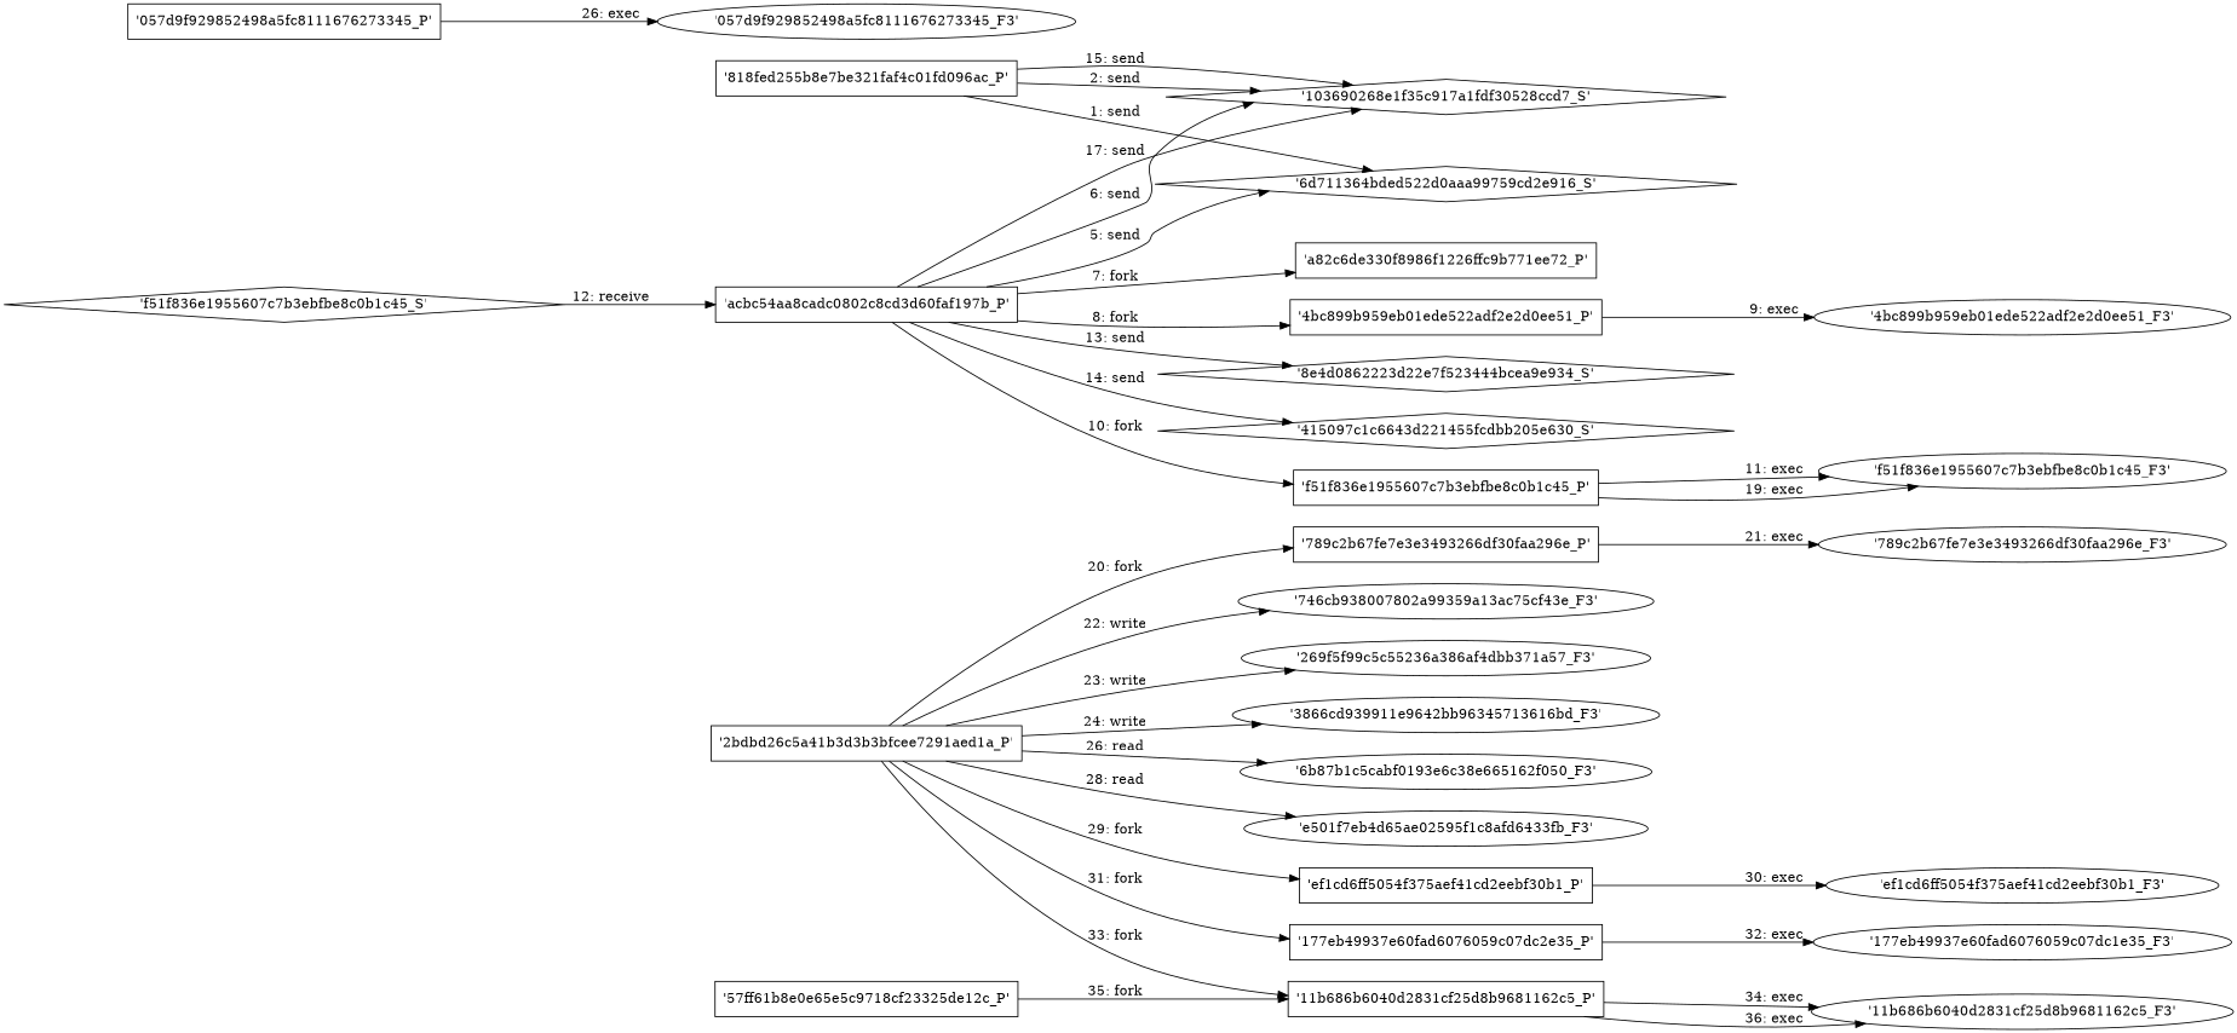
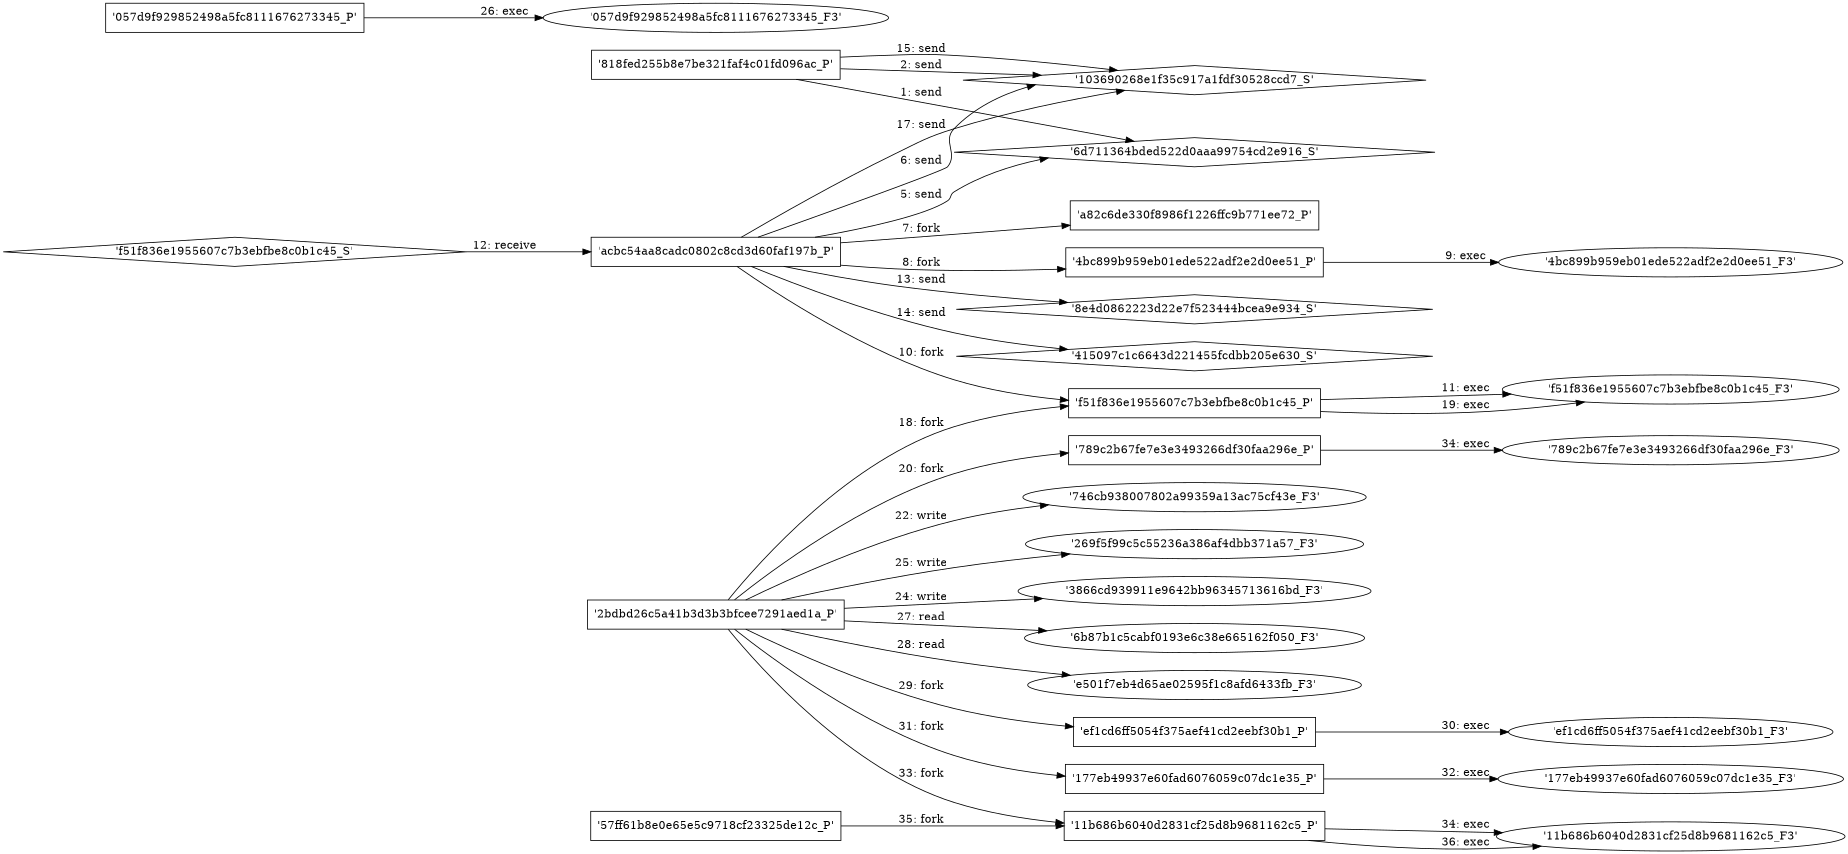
  digraph {
    engine=neato
    fixedsize=false
    fontsize=10
    nodesep=0.3
    rankdir=LR
    ranksep=0
    splines=true
    node [node_type=Process shape=box]
-   "'6d711364bded522d0aaa99759cd2e916_S'" [node_type=Socket shape=diamond]
+   "'6d711364bded522d0aaa99759cd2e916_S'" [node_type=Socket shape=diamond label="'6d711364bded522d0aaa99754cd2e916_S'"]
    "'818fed255b8e7be321faf4c01fd096ac_P'"
    "'103690268e1f35c917a1fdf30528ccd7_S'" [node_type=Socket shape=diamond]
    n4 [label="'acbc54aa8cadc0802c8cd3d60faf197b_P'"]
    "'a82c6de330f8986f1226ffc9b771ee72_P'"
    "'4bc899b959eb01ede522adf2e2d0ee51_P'"
    "'f51f836e1955607c7b3ebfbe8c0b1c45_P'"
    "'8e4d0862223d22e7f523444bcea9e934_S'" [node_type=Socket shape=diamond]
    "'415097c1c6643d221455fcdbb205e630_S'" [node_type=Socket shape=diamond]
    "'4bc899b959eb01ede522adf2e2d0ee51_F3'" [node_type=File shape=ellipse]
    "'f51f836e1955607c7b3ebfbe8c0b1c45_F3'" [node_type=File shape=ellipse]
    "'f51f836e1955607c7b3ebfbe8c0b1c45_S'" [node_type=Socket shape=diamond]
    "'2bdbd26c5a41b3d3b3bfcee7291aed1a_P'"
    "'789c2b67fe7e3e3493266df30faa296e_P'"
    "'746cb938007802a99359a13ac75cf43e_F3'" [node_type=file shape=ellipse]
    "'269f5f99c5c55236a386af4dbb371a57_F3'" [node_type=file shape=ellipse]
    "'3866cd939911e9642bb96345713616bd_F3'" [node_type=file shape=ellipse]
    "'6b87b1c5cabf0193e6c38e665162f050_F3'" [node_type=file shape=ellipse]
    "'e501f7eb4d65ae02595f1c8afd6433fb_F3'" [node_type=file shape=ellipse]
    "'ef1cd6ff5054f375aef41cd2eebf30b1_P'"
-   "'177eb49937e60fad6076059c07dc1e35_P'" [label="'177eb49937e60fad6076059c07dc2e35_P'"]
+   "'177eb49937e60fad6076059c07dc1e35_P'"
    "'11b686b6040d2831cf25d8b9681162c5_P'"
    "'789c2b67fe7e3e3493266df30faa296e_F3'" [node_type=File shape=ellipse]
    "'057d9f929852498a5fc8111676273345_F3'" [node_type=File shape=ellipse]
    "'057d9f929852498a5fc8111676273345_P'"
    "'ef1cd6ff5054f375aef41cd2eebf30b1_F3'" [node_type=File shape=ellipse]
    "'177eb49937e60fad6076059c07dc1e35_F3'" [node_type=File shape=ellipse]
    "'11b686b6040d2831cf25d8b9681162c5_F3'" [node_type=File shape=ellipse]
    "'57ff61b8e0e65e5c9718cf23325de12c_P'"
    "'818fed255b8e7be321faf4c01fd096ac_P'" -> "'6d711364bded522d0aaa99759cd2e916_S'" [label="1: send"]
    "'818fed255b8e7be321faf4c01fd096ac_P'" -> "'103690268e1f35c917a1fdf30528ccd7_S'" [label="2: send"]
    "'818fed255b8e7be321faf4c01fd096ac_P'" -> "'103690268e1f35c917a1fdf30528ccd7_S'" [label="15: send"]
    n4 -> "'6d711364bded522d0aaa99759cd2e916_S'" [label="5: send"]
    n4 -> "'103690268e1f35c917a1fdf30528ccd7_S'" [label="6: send"]
    n4 -> "'103690268e1f35c917a1fdf30528ccd7_S'" [label="17: send"]
    n4 -> "'a82c6de330f8986f1226ffc9b771ee72_P'" [label="7: fork"]
    n4 -> "'4bc899b959eb01ede522adf2e2d0ee51_P'" [label="8: fork"]
    n4 -> "'f51f836e1955607c7b3ebfbe8c0b1c45_P'" [label="10: fork"]
    n4 -> "'8e4d0862223d22e7f523444bcea9e934_S'" [label="13: send"]
    n4 -> "'415097c1c6643d221455fcdbb205e630_S'" [label="14: send"]
    "'4bc899b959eb01ede522adf2e2d0ee51_P'" -> "'4bc899b959eb01ede522adf2e2d0ee51_F3'" [label="9: exec"]
    "'f51f836e1955607c7b3ebfbe8c0b1c45_P'" -> "'f51f836e1955607c7b3ebfbe8c0b1c45_F3'" [label="11: exec"]
    "'f51f836e1955607c7b3ebfbe8c0b1c45_P'" -> "'f51f836e1955607c7b3ebfbe8c0b1c45_F3'" [label="19: exec"]
    "'f51f836e1955607c7b3ebfbe8c0b1c45_S'" -> n4 [label="12: receive"]
+   "'2bdbd26c5a41b3d3b3bfcee7291aed1a_P'" -> "'f51f836e1955607c7b3ebfbe8c0b1c45_P'" [label="18: fork"]
    "'2bdbd26c5a41b3d3b3bfcee7291aed1a_P'" -> "'789c2b67fe7e3e3493266df30faa296e_P'" [label="20: fork"]
    "'2bdbd26c5a41b3d3b3bfcee7291aed1a_P'" -> "'746cb938007802a99359a13ac75cf43e_F3'" [label="22: write"]
-   "'2bdbd26c5a41b3d3b3bfcee7291aed1a_P'" -> "'269f5f99c5c55236a386af4dbb371a57_F3'" [label="23: write"]
+   "'2bdbd26c5a41b3d3b3bfcee7291aed1a_P'" -> "'269f5f99c5c55236a386af4dbb371a57_F3'" [label="25: write"]
    "'2bdbd26c5a41b3d3b3bfcee7291aed1a_P'" -> "'3866cd939911e9642bb96345713616bd_F3'" [label="24: write"]
-   "'2bdbd26c5a41b3d3b3bfcee7291aed1a_P'" -> "'6b87b1c5cabf0193e6c38e665162f050_F3'" [label="26: read"]
+   "'2bdbd26c5a41b3d3b3bfcee7291aed1a_P'" -> "'6b87b1c5cabf0193e6c38e665162f050_F3'" [label="27: read"]
    "'2bdbd26c5a41b3d3b3bfcee7291aed1a_P'" -> "'e501f7eb4d65ae02595f1c8afd6433fb_F3'" [label="28: read"]
    "'2bdbd26c5a41b3d3b3bfcee7291aed1a_P'" -> "'ef1cd6ff5054f375aef41cd2eebf30b1_P'" [label="29: fork"]
    "'2bdbd26c5a41b3d3b3bfcee7291aed1a_P'" -> "'177eb49937e60fad6076059c07dc1e35_P'" [label="31: fork"]
    "'2bdbd26c5a41b3d3b3bfcee7291aed1a_P'" -> "'11b686b6040d2831cf25d8b9681162c5_P'" [label="33: fork"]
-   "'789c2b67fe7e3e3493266df30faa296e_P'" -> "'789c2b67fe7e3e3493266df30faa296e_F3'" [label="21: exec"]
+   "'789c2b67fe7e3e3493266df30faa296e_P'" -> "'789c2b67fe7e3e3493266df30faa296e_F3'" [label="34: exec"]
    "'ef1cd6ff5054f375aef41cd2eebf30b1_P'" -> "'ef1cd6ff5054f375aef41cd2eebf30b1_F3'" [label="30: exec"]
    "'177eb49937e60fad6076059c07dc1e35_P'" -> "'177eb49937e60fad6076059c07dc1e35_F3'" [label="32: exec"]
    "'11b686b6040d2831cf25d8b9681162c5_P'" -> "'11b686b6040d2831cf25d8b9681162c5_F3'" [label="34: exec"]
    "'11b686b6040d2831cf25d8b9681162c5_P'" -> "'11b686b6040d2831cf25d8b9681162c5_F3'" [label="36: exec"]
    "'057d9f929852498a5fc8111676273345_P'" -> "'057d9f929852498a5fc8111676273345_F3'" [label="26: exec"]
    "'57ff61b8e0e65e5c9718cf23325de12c_P'" -> "'11b686b6040d2831cf25d8b9681162c5_P'" [label="35: fork"]
  }
